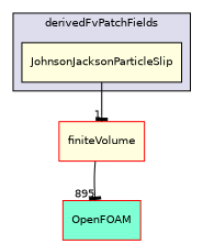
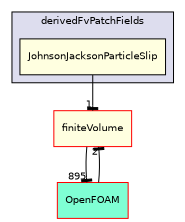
  digraph {
    compound=true
    node [fillcolor=lightyellow fontname=Helvetica fontsize=10 shape=box style=filled color=red]
    edge [arrowhead=tee labeldistance=1.5 labelfontname=Helvetica labelfontsize=10]
    n1 [label=JohnsonJacksonParticleSlip pencolor=black color=""]
    n2 [label=finiteVolume]
    n3 [fillcolor=aquamarine label=OpenFOAM]
    subgraph cluster_1 {
      bgcolor="#ddddee"
      fontname=Helvetica
      fontsize=10
      label=derivedFvPatchFields
      pencolor=black
      n1
    }
    n1 -> n2 [headlabel=1]
    n2 -> n3 [headlabel=895]
+   n3 -> n2 [headlabel=2]
  }
